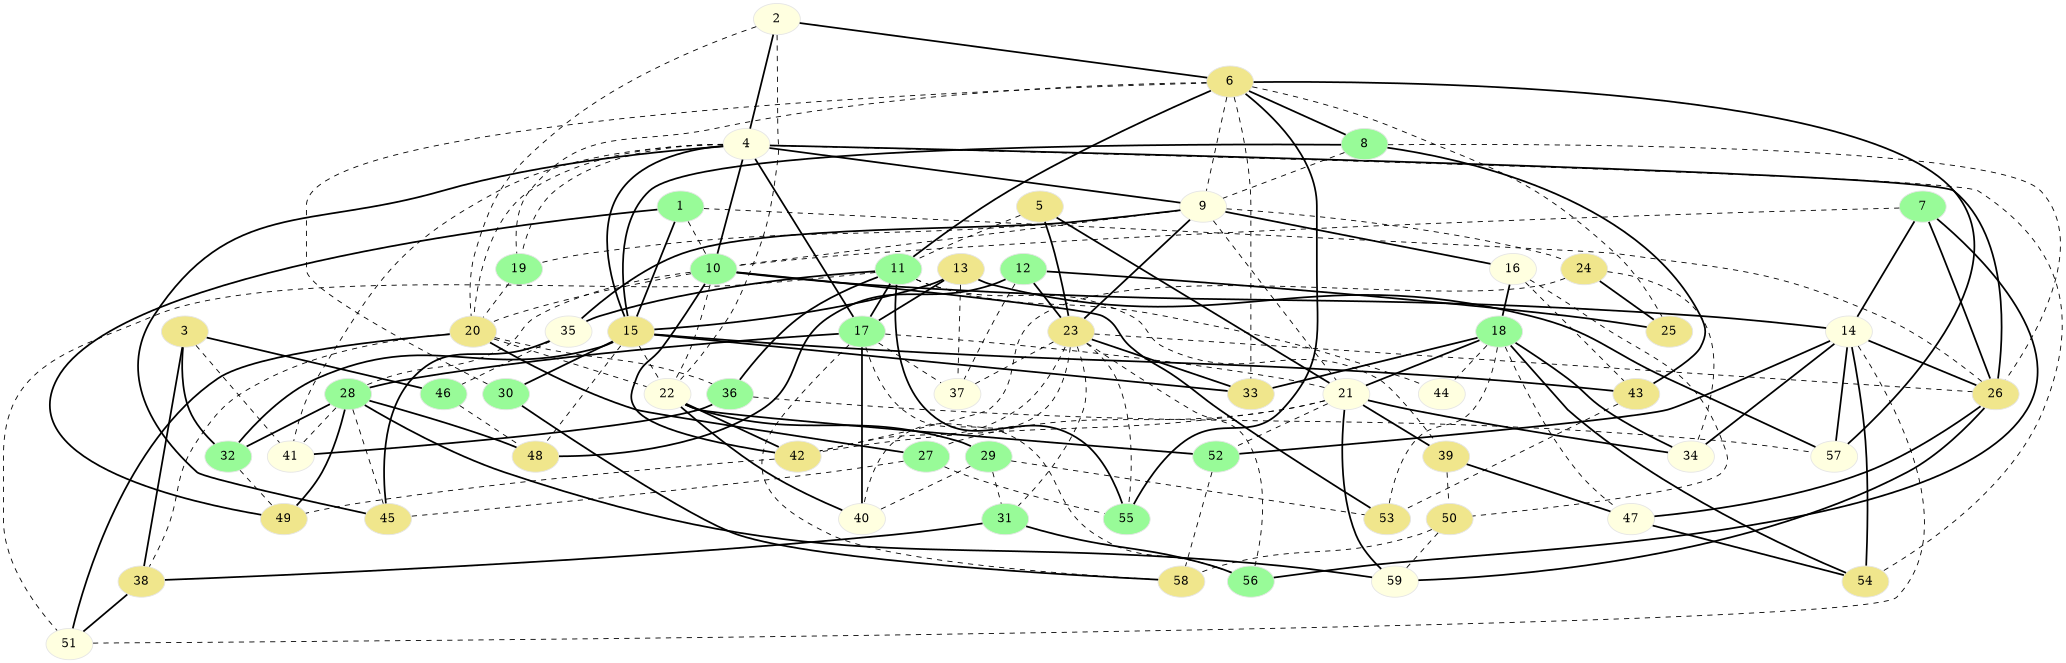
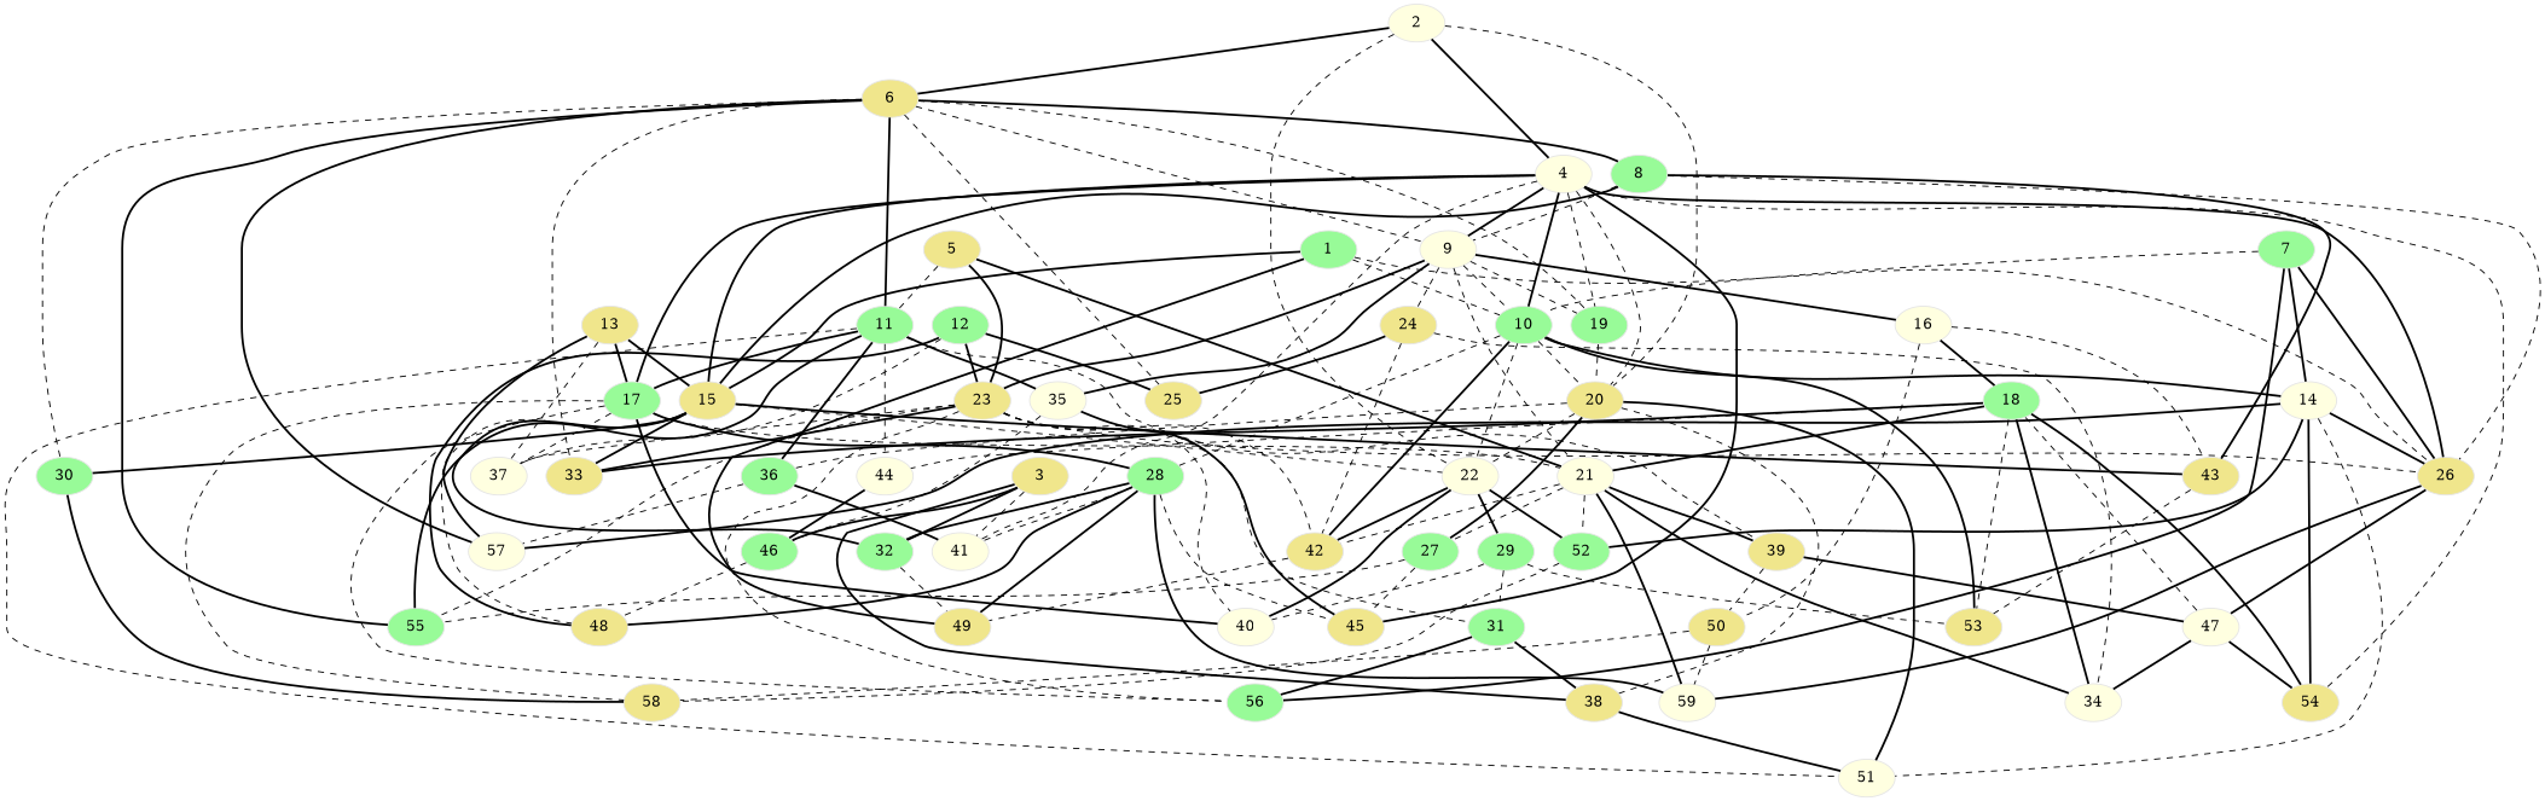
  graph {
    node [color=gray90 fillcolor=khaki style=filled]
    edge [style=bold weight=1.0]
    1 [fillcolor=palegreen]
    10 [fillcolor=palegreen]
    15
    26
    49
    20
    22 [fillcolor=lightyellow]
    14 [fillcolor=lightyellow]
    28 [fillcolor=palegreen]
    42
    53
    32 [fillcolor=palegreen]
    30 [fillcolor=palegreen]
    33
    43
    48
    47 [fillcolor=lightyellow]
    59 [fillcolor=lightyellow]
    2 [fillcolor=lightyellow]
    4 [fillcolor=lightyellow]
    6
    41 [fillcolor=lightyellow]
    9 [fillcolor=lightyellow]
    17 [fillcolor=palegreen]
    45
    54
    19 [fillcolor=palegreen]
    11 [fillcolor=palegreen]
    8 [fillcolor=palegreen]
    25
    55 [fillcolor=palegreen]
    57 [fillcolor=lightyellow]
    38
    36 [fillcolor=palegreen]
    51 [fillcolor=lightyellow]
    27 [fillcolor=palegreen]
    52 [fillcolor=palegreen]
    40 [fillcolor=lightyellow]
    29 [fillcolor=palegreen]
    3
    46 [fillcolor=palegreen]
    21 [fillcolor=lightyellow]
    23
    16 [fillcolor=lightyellow]
    24
    35 [fillcolor=lightyellow]
    56 [fillcolor=palegreen]
    37 [fillcolor=lightyellow]
    58
    5
    39
    44 [fillcolor=lightyellow]
    34 [fillcolor=lightyellow]
    31 [fillcolor=palegreen]
    7 [fillcolor=palegreen]
    18 [fillcolor=palegreen]
    50
    12 [fillcolor=palegreen]
    13
    1 -- 10 [style=dashed]
    1 -- 15
    1 -- 26 [style=dashed]
    1 -- 49
    10 -- 20 [style=dashed]
    10 -- 22 [style=dashed]
    10 -- 14
    10 -- 28 [style=dashed weight=2.0]
    10 -- 42 [weight=2.0]
    10 -- 53
    15 -- 22 [style=dashed weight=2.0]
    15 -- 32
    15 -- 30
    15 -- 33
    15 -- 43
    15 -- 48 [style=dashed]
    26 -- 47
    26 -- 59
    20 -- 22 [style=dashed weight=2.0]
    20 -- 38 [style=dashed]
    20 -- 36 [style=dashed]
    20 -- 51
    20 -- 27
    22 -- 42
    22 -- 52
    22 -- 40
    22 -- 29
    14 -- 26
    14 -- 54
    14 -- 57
    14 -- 51 [style=dashed]
    14 -- 52
-   14 -- 34
+   47 -- 34
    28 -- 49
    28 -- 32
    28 -- 48
    28 -- 59
    28 -- 41 [style=dashed]
    28 -- 45 [style=dashed]
    42 -- 49 [style=dashed]
    32 -- 49 [style=dashed]
    30 -- 58
    43 -- 53 [style=dashed]
    47 -- 54
    2 -- 20 [style=dashed]
    2 -- 22 [style=dashed]
    2 -- 4
    2 -- 6
    4 -- 10
    4 -- 15
    4 -- 26 [weight=3.0]
    4 -- 20 [style=dashed]
    4 -- 41 [style=dashed]
    4 -- 9
    4 -- 17
    4 -- 45
    4 -- 54 [style=dashed]
    4 -- 19 [style=dashed]
    6 -- 30 [style=dashed weight=2.0]
    6 -- 33 [style=dashed]
    6 -- 9 [style=dashed]
    6 -- 19 [style=dashed]
    6 -- 11
    6 -- 8
    6 -- 25 [style=dashed weight=2.0]
    6 -- 55
    6 -- 57
    9 -- 10 [style=dashed]
    9 -- 19 [style=dashed]
    9 -- 21 [style=dashed]
    9 -- 23
    9 -- 16
    9 -- 24 [style=dashed]
    9 -- 35
    17 -- 28 [weight=2.0]
    17 -- 40
    17 -- 21 [style=dashed]
    17 -- 56 [style=dashed]
    17 -- 37 [style=dashed]
    17 -- 58 [style=dashed]
    19 -- 20 [style=dashed]
    11 -- 17
    11 -- 55
    11 -- 36
    11 -- 51 [style=dashed]
    11 -- 35
    11 -- 39 [style=dashed]
    11 -- 44 [style=dashed weight=2.0]
    8 -- 15 [weight=2.0]
    8 -- 26 [style=dashed]
    8 -- 43
    8 -- 9 [style=dashed]
    38 -- 51
    36 -- 41
    36 -- 57 [style=dashed]
    27 -- 45 [style=dashed]
    27 -- 55 [style=dashed]
    52 -- 58 [style=dashed]
    29 -- 53 [style=dashed]
    29 -- 40 [style=dashed]
    29 -- 31 [style=dashed]
    3 -- 32
    3 -- 41 [style=dashed]
    3 -- 38
    3 -- 46
    46 -- 48 [style=dashed]
    21 -- 42 [style=dashed]
    21 -- 59
    21 -- 27 [style=dashed]
    21 -- 52 [style=dashed]
    21 -- 39
    21 -- 34
    23 -- 26 [style=dashed]
    23 -- 42 [style=dashed weight=2.0]
    23 -- 33
    23 -- 55 [style=dashed]
    23 -- 40 [style=dashed]
    23 -- 56 [style=dashed]
    23 -- 37 [style=dashed]
    23 -- 31 [style=dashed]
    16 -- 43 [style=dashed]
    16 -- 18
    16 -- 50 [style=dashed]
    24 -- 42 [style=dashed]
    24 -- 25
    24 -- 34 [style=dashed]
    35 -- 45
    35 -- 46 [style=dashed]
    5 -- 11 [style=dashed weight=2.0]
    5 -- 21
    5 -- 23
    39 -- 47
    39 -- 50 [style=dashed]
+   44 -- 46
    31 -- 38
    31 -- 56
    7 -- 10 [style=dashed]
    7 -- 26
    7 -- 14
    7 -- 56
    18 -- 53 [style=dashed]
    18 -- 33
    18 -- 47 [style=dashed]
    18 -- 54
    18 -- 21
    18 -- 44 [style=dashed]
    18 -- 34
    50 -- 59 [style=dashed]
    50 -- 58 [style=dashed]
    12 -- 48
    12 -- 25
    12 -- 23
    12 -- 37 [style=dashed]
    13 -- 15
    13 -- 17
    13 -- 57
    13 -- 37 [style=dashed]
  }
